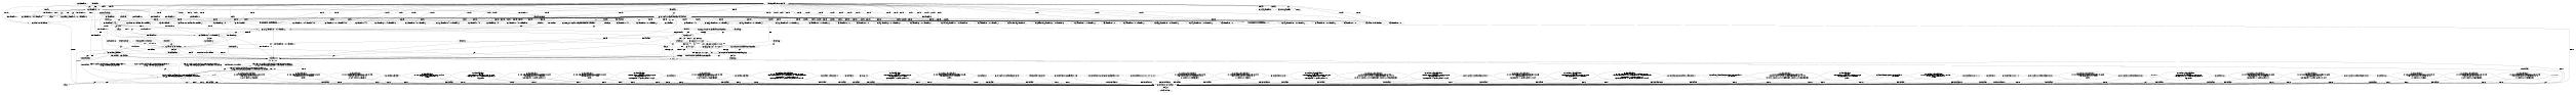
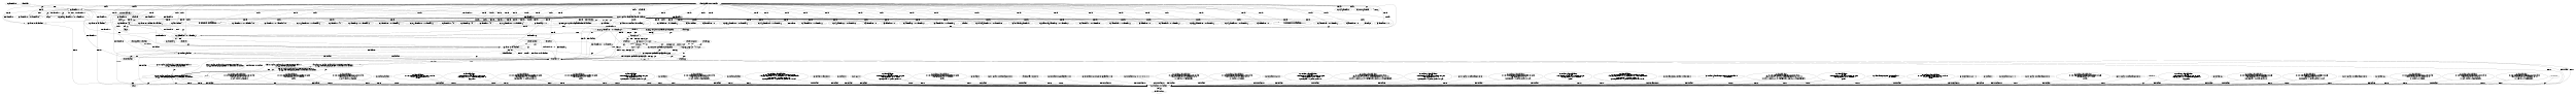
  digraph {
    fontname="DejaVu Sans"
    node [fontname="DejaVu Sans"]
    edge [fontname="DejaVu Sans"]
    n1 [label="(Call,req[offset + 3] << 8)"]
    n2 [label="(Call,and = (req[offset + 3] << 8) + req[offset + 4])"]
    n3 [label="(Call,(req[offset + 3] << 8) + req[offset + 4])"]
    n4 [label="(Call,memcpy(rsp, req, req_length))"]
    n5 [label="(MethodReturn,int)"]
    n6 [label="(Literal,8)"]
    n7 [label="(Call,data & and)"]
    n8 [label="(Block,)"]
    n9 [label="(Call,req[offset + 4])"]
    n10 [label="(Call,rsp_length = req_length)"]
    n11 [label="(Call,send_msg(ctx, rsp, rsp_length))"]
    n12 [label="(Identifier,req_length)"]
    n13 [label="(Return,return (ctx->backend->backend_type == _MODBUS_BACKEND_TYPE_RTU &&\n            slave == MODBUS_BROADCAST_ADDRESS) ? 0 : send_msg(ctx, rsp, rsp_length);)"]
    n14 [label="(Call,ctx->backend->prepare_response_tid(req, &req_length))"]
    n15 [label="(Call,nb = (req[offset + 3] << 8) + req[offset + 4])"]
    n16 [label="(Call,or = (req[offset + 5] << 8) + req[offset + 6])"]
    n17 [label="(Call,(req[offset + 3] << 8) + req[offset + 4])"]
    n18 [label="(Call,(req[offset + 7] << 8) + req[offset + 8])"]
    n19 [label="(Call,mb_mapping->tab_registers[i] =\n                    (req[offset + j] << 8) + req[offset + j + 1])"]
    n20 [label="(Call,(req[offset + j] << 8) + req[offset + j + 1])"]
    n21 [label="(Call,(req[offset + j] << 8) + req[offset + j + 1])"]
    n22 [label="(Call,req[offset + j] << 8)"]
    n23 [label="(Call,nb = (req[offset + 3] << 8) + req[offset + 4])"]
    n24 [label="(Call,req[offset + j] << 8)"]
    n25 [label="(Call,sft.t_id = ctx->backend->prepare_response_tid(req, &req_length))"]
    n26 [label="(Call,(req[offset + 3] << 8) + req[offset + 4])"]
    n27 [label="(Call,&req_length)"]
    n28 [label="(Call,(req[offset + 5] << 8) + req[offset + 6])"]
    n29 [label="(Call,address_write = (req[offset + 5] << 8) + req[offset + 6])"]
    n30 [label="(Call,memcpy(rsp, req, req_length))"]
    n31 [label="(Call,req[offset + 3] << 8)"]
    n32 [label="(Call,nb = (req[offset + 3] << 8) + req[offset + 4])"]
    n33 [label="(Call,(req[offset + 5] << 8) + req[offset + 6])"]
    n34 [label="(Call,(req[offset + 3] << 8) + req[offset + 4])"]
    n35 [label="(Call,memcpy(rsp + rsp_length, req + rsp_length, 4))"]
    n36 [label="(Call,req[offset + 7] << 8)"]
    n37 [label="(Call,req[offset + 5] << 8)"]
    n38 [label="(Call,(req[offset + 3] << 8) + req[offset + 4])"]
    n39 [label="(Call,req[offset + 3] << 8)"]
    n40 [label="(Call,req + rsp_length)"]
    n41 [label="(Call,data = (req[offset + 3] << 8) + req[offset + 4])"]
    n42 [label="(Call,nb = (req[offset + 3] << 8) + req[offset + 4])"]
    n43 [label="(Call,req[offset + 3] << 8)"]
    n44 [label="(Call,req[offset + 5] << 8)"]
    n45 [label="(Call,memcpy(rsp + rsp_length, req + rsp_length, 4))"]
    n46 [label="(Call,req[offset + 3] << 8)"]
    n47 [label="(Call,nb_write = (req[offset + 7] << 8) + req[offset + 8])"]
    n48 [label="(Call,req + rsp_length)"]
    n49 [label="(Call,nb_write_bytes = req[offset + 9])"]
    n50 [label="(Call,(req[offset + 3] << 8) + req[offset + 4])"]
    n51 [label="(Call,req[offset + 3] << 8)"]
    n52 [label="(Call,(req[offset + 3] << 8) + req[offset + 4])"]
    n53 [label="(Call,data = (req[offset + 3] << 8) + req[offset + 4])"]
    n54 [label="(Call,memcpy(rsp, req, req_length))"]
    n55 [label="(Call,nb = (req[offset + 3] << 8) + req[offset + 4])"]
    n56 [label="(Call,mb_mapping->tab_registers[i] =\n                    (req[offset + j] << 8) + req[offset + j + 1])"]
    n57 [label="(Call,(req[offset + 3] << 8) + req[offset + 4])"]
    n58 [label="(Call,req[offset + 3] << 8)"]
    n59 [label="(Call,req[offset + 3] << 8)"]
    n60 [label="(Call,req[offset + 1] << 8)"]
    n61 [label="(Call,(req[offset + 1] << 8) + req[offset + 2])"]
    n62 [label="(Literal,8)"]
    n63 [label="(Call,address = (req[offset + 1] << 8) + req[offset + 2])"]
    n64 [label="(MethodParameterIn,const uint8_t *req)"]
    n65 [label="(Call,slave = req[offset - 1])"]
    n66 [label="(Call,function = req[offset])"]
    1000114
    n68 [label="(ControlStructure,break;)"]
    n69 [label="(Call,(data & and) | (or & (~and)))"]
    n70 [label="(Identifier,and)"]
    n71 [label="(Call,data = (data & and) | (or & (~and)))"]
    n72 [label="(Call,or & (~and))"]
    n73 [label="(Call,mb_mapping->tab_registers[mapping_address] = data)"]
    n74 [label="(Identifier,data)"]
    n75 [label="(Identifier,req_length)"]
    n76 [label="(Call,(ctx->backend->backend_type == _MODBUS_BACKEND_TYPE_RTU &&\n            slave == MODBUS_BROADCAST_ADDRESS) ? 0 : send_msg(ctx, rsp, rsp_length))"]
    n77 [label="(Identifier,rsp_length)"]
    n78 [label="(Literal,0)"]
    n79 [label="(Block,)"]
    n80 [label="(Call,rsp_length = response_exception(\n                ctx, &sft, MODBUS_EXCEPTION_ILLEGAL_DATA_VALUE, rsp, TRUE,\n                \"Illegal nb of values %d in %s (max %d)\n\",\n                nb, name, MODBUS_MAX_READ_BITS))"]
    n81 [label="(Call,response_exception(\n                ctx, &sft, MODBUS_EXCEPTION_ILLEGAL_DATA_ADDRESS, rsp, FALSE,\n                \"Illegal data address 0x%0X in write_register\n\",\n                address))"]
    n82 [label="(Call,response_exception(\n                ctx, &sft, MODBUS_EXCEPTION_ILLEGAL_DATA_VALUE, rsp, TRUE,\n                \"Illegal nb of values %d in %s (max %d)\n\",\n                nb, name, MODBUS_MAX_READ_BITS))"]
    n83 [label="(Call,rsp_length = req_length)"]
    n84 [label="(Identifier,mb_mapping)"]
    n85 [label="(Call,response_exception(\n            ctx, &sft, MODBUS_EXCEPTION_ILLEGAL_FUNCTION, rsp, TRUE,\n            \"Unknown Modbus function code: 0x%0X\n\", function))"]
    n86 [label="(Call,response_exception(\n                    ctx, &sft,\n                    MODBUS_EXCEPTION_ILLEGAL_DATA_VALUE, rsp, FALSE,\n                    \"Illegal data value 0x%0X in write_bit request at address %0X\n\",\n                    data, address))"]
    n87 [label="(Call,response_exception(\n                ctx, &sft, MODBUS_EXCEPTION_ILLEGAL_DATA_ADDRESS, rsp, FALSE,\n                \"Illegal data address 0x%0X in write_registers\n\",\n                mapping_address < 0 ? address : address + nb))"]
    n88 [label="(Call,response_exception(\n                ctx, &sft, MODBUS_EXCEPTION_ILLEGAL_DATA_ADDRESS, rsp, FALSE,\n                \"Illegal data address 0x%0X in write_bit\n\",\n                address))"]
    n89 [label="(Identifier,data)"]
    n90 [label="(Call,response_exception(\n                ctx, &sft,\n                MODBUS_EXCEPTION_ILLEGAL_DATA_ADDRESS, rsp, FALSE,\n                \"Illegal data address 0x%0X in %s\n\",\n                mapping_address < 0 ? address : address + nb, name))"]
    n91 [label="(Call,rsp_length++)"]
    n92 [label="(Call,response_exception(\n                ctx, &sft, MODBUS_EXCEPTION_ILLEGAL_DATA_VALUE, rsp, TRUE,\n                \"Illegal nb of values %d in %s (max %d)\n\",\n                nb, name, MODBUS_MAX_READ_REGISTERS))"]
    n93 [label="(Call,rsp_length = req_length)"]
    n94 [label="(Identifier,or)"]
    n95 [label="(Call,rsp_length = response_exception(\n                ctx, &sft, MODBUS_EXCEPTION_ILLEGAL_DATA_ADDRESS, rsp, FALSE,\n                \"Illegal data read address 0x%0X or write address 0x%0X write_and_read_registers\n\",\n                mapping_address < 0 ? address : address + nb,\n                mapping_address_write < 0 ? address_write : address_write + nb_write))"]
    n96 [label="(Call,rsp_length - byte_count_pos - 1)"]
    n97 [label="(Call,data = mb_mapping->tab_registers[mapping_address])"]
    n98 [label="(Call,rsp_length++)"]
    n99 [label="(Call,ctx == NULL)"]
    n100 [label="(Call,response_exception(\n                ctx, &sft,\n                MODBUS_EXCEPTION_ILLEGAL_DATA_ADDRESS, rsp, FALSE,\n                \"Illegal data address 0x%0X in write_bits\n\",\n                mapping_address < 0 ? address : address + nb))"]
    n101 [label="(Call,rsp_length = response_exception(\n                ctx, &sft, MODBUS_EXCEPTION_ILLEGAL_DATA_ADDRESS, rsp, FALSE,\n                \"Illegal data address 0x%0X in write_register\n\",\n                address))"]
    n102 [label="(Call,rsp_length++)"]
    n103 [label="(Call,ctx->backend->build_response_basis(&sft, rsp))"]
    n104 [label="(MethodParameterIn,modbus_t *ctx)"]
    n105 [label="(Call,rsp[rsp_length++] = tab_registers[i] & 0xFF)"]
    n106 [label="(Call,rsp[rsp_length++] = mb_mapping->tab_registers[i] & 0xFF)"]
    n107 [label="(Call,rsp[rsp_length++] = (nb / 8) + ((nb % 8) ? 1 : 0))"]
    n108 [label="(Call,rsp_length = response_exception(\n                 ctx, &sft, MODBUS_EXCEPTION_ILLEGAL_DATA_VALUE, rsp, TRUE,\n                 \"Illegal number of values %d in write_registers (max %d)\n\",\n                nb, MODBUS_MAX_WRITE_REGISTERS))"]
    n109 [label="(Call,rsp_length = response_exception(\n                ctx, &sft, MODBUS_EXCEPTION_ILLEGAL_DATA_VALUE, rsp, TRUE,\n                \"Illegal number of values %d in write_bits (max %d)\n\",\n                nb, MODBUS_MAX_WRITE_BITS))"]
    n110 [label="(MethodParameterIn,int req_length)"]
    n111 [label="(Call,rsp[rsp_length++] = 0xFF)"]
    n112 [label="(Call,rsp_length = response_exception(\n                ctx, &sft,\n                MODBUS_EXCEPTION_ILLEGAL_DATA_ADDRESS, rsp, FALSE,\n                \"Illegal data address 0x%0X in write_bits\n\",\n                mapping_address < 0 ? address : address + nb))"]
    n113 [label="(Call,ctx->backend->backend_type == _MODBUS_BACKEND_TYPE_RTU &&\n            slave == MODBUS_BROADCAST_ADDRESS)"]
    n114 [label="(Identifier,rsp)"]
    n115 [label="(Call,rsp_length = response_exception(\n                ctx, &sft, MODBUS_EXCEPTION_ILLEGAL_DATA_VALUE, rsp, TRUE,\n                \"Illegal nb of values (W%d, R%d) in write_and_read_registers (max W%d, R%d)\n\",\n                nb_write, nb, MODBUS_MAX_WR_WRITE_REGISTERS, MODBUS_MAX_WR_READ_REGISTERS))"]
    n116 [label="(Call,rsp_length = response_exception(\n                ctx, &sft,\n                MODBUS_EXCEPTION_ILLEGAL_DATA_ADDRESS, rsp, FALSE,\n                \"Illegal data address 0x%0X in %s\n\",\n                mapping_address < 0 ? address : address + nb, name))"]
    n117 [label="(Identifier,data)"]
    n118 [label="(Identifier,or)"]
    n119 [label="(Identifier,req)"]
    n120 [label="(Call,ctx->backend->build_response_basis(&sft, rsp))"]
    n121 [label="(Call,rsp_length = response_exception(\n                ctx, &sft, MODBUS_EXCEPTION_ILLEGAL_DATA_ADDRESS, rsp, FALSE,\n                \"Illegal data address 0x%0X in %s\n\",\n                mapping_address < 0 ? address : address + nb, name))"]
    n122 [label="(Call,rsp_length = response_exception(\n                ctx, &sft,\n                MODBUS_EXCEPTION_ILLEGAL_DATA_ADDRESS, rsp, FALSE,\n                \"Illegal data address 0x%0X in write_register\n\",\n                address))"]
    n123 [label="(Call,response_exception(\n                ctx, &sft, MODBUS_EXCEPTION_ILLEGAL_DATA_ADDRESS, rsp, FALSE,\n                \"Illegal data read address 0x%0X or write address 0x%0X write_and_read_registers\n\",\n                mapping_address < 0 ? address : address + nb,\n                mapping_address_write < 0 ? address_write : address_write + nb_write))"]
    n124 [label="(Call,rsp[byte_count_pos] = rsp_length - byte_count_pos - 1)"]
    n125 [label="(Call,rsp_length = response_io_status(tab_bits, mapping_address, nb,\n                                            rsp, rsp_length))"]
    n126 [label="(Call,response_exception(\n                ctx, &sft, MODBUS_EXCEPTION_ILLEGAL_DATA_VALUE, rsp, TRUE,\n                \"Illegal nb of values (W%d, R%d) in write_and_read_registers (max W%d, R%d)\n\",\n                nb_write, nb, MODBUS_MAX_WR_WRITE_REGISTERS, MODBUS_MAX_WR_READ_REGISTERS))"]
    n127 [label="(Call,response_exception(\n                ctx, &sft,\n                MODBUS_EXCEPTION_ILLEGAL_DATA_ADDRESS, rsp, FALSE,\n                \"Illegal data address 0x%0X in write_register\n\",\n                address))"]
    n128 [label="(Call,response_io_status(tab_bits, mapping_address, nb,\n                                            rsp, rsp_length))"]
    n129 [label="(Call,rsp_length = response_exception(\n            ctx, &sft, MODBUS_EXCEPTION_ILLEGAL_FUNCTION, rsp, TRUE,\n            \"Unknown Modbus function code: 0x%0X\n\", function))"]
    n130 [label="(Call,rsp[rsp_length++] = nb << 1)"]
    n131 [label="(Call,rsp_length++)"]
    n132 [label="(Call,rsp[rsp_length++] = nb << 1)"]
    n133 [label="(Call,ctx->backend->build_response_basis(&sft, rsp))"]
    n134 [label="(Call,rsp_length = response_exception(\n                ctx, &sft, MODBUS_EXCEPTION_ILLEGAL_DATA_ADDRESS, rsp, FALSE,\n                \"Illegal data address 0x%0X in write_bit\n\",\n                address))"]
    n135 [label="(Call,ctx->backend->build_response_basis(&sft, rsp))"]
    n136 [label="(Identifier,req)"]
    n137 [label="(Call,mb_mapping->tab_registers[mapping_address])"]
    n138 [label="(Identifier,rsp)"]
    n139 [label="(Call,rsp_length = response_exception(\n                    ctx, &sft,\n                    MODBUS_EXCEPTION_ILLEGAL_DATA_VALUE, rsp, FALSE,\n                    \"Illegal data value 0x%0X in write_bit request at address %0X\n\",\n                    data, address))"]
    n140 [label="(Call,req[offset + 3])"]
    n141 [label="(Identifier,rsp_length)"]
    n142 [label="(Call,rsp_length += 4)"]
    n143 [label="(Call,req[offset + 1])"]
    n144 [label="(Call,rsp_length = response_exception(\n                ctx, &sft, MODBUS_EXCEPTION_ILLEGAL_DATA_ADDRESS, rsp, FALSE,\n                \"Illegal data address 0x%0X in write_registers\n\",\n                mapping_address < 0 ? address : address + nb))"]
    n145 [label="(Identifier,req)"]
    n146 [label="(Identifier,req)"]
    n147 [label="(Call,response_exception(\n                ctx, &sft, MODBUS_EXCEPTION_ILLEGAL_DATA_ADDRESS, rsp, FALSE,\n                \"Illegal data address 0x%0X in %s\n\",\n                mapping_address < 0 ? address : address + nb, name))"]
    n148 [label="(Identifier,and)"]
    n149 [label="(Call,ctx->backend->build_response_basis(&sft, rsp))"]
    n150 [label="(Call,rsp_length += 4)"]
    n151 [label="(Call,response_exception(\n                ctx, &sft, MODBUS_EXCEPTION_ILLEGAL_DATA_VALUE, rsp, TRUE,\n                \"Illegal number of values %d in write_bits (max %d)\n\",\n                nb, MODBUS_MAX_WRITE_BITS))"]
    n152 [label="(Call,rsp_length = response_exception(\n                ctx, &sft, MODBUS_EXCEPTION_ILLEGAL_DATA_VALUE, rsp, TRUE,\n                \"Illegal nb of values %d in %s (max %d)\n\",\n                nb, name, MODBUS_MAX_READ_REGISTERS))"]
    n153 [label="(Call,response_exception(\n                 ctx, &sft, MODBUS_EXCEPTION_ILLEGAL_DATA_VALUE, rsp, TRUE,\n                 \"Illegal number of values %d in write_registers (max %d)\n\",\n                nb, MODBUS_MAX_WRITE_REGISTERS))"]
    n154 [label="(Unknown,ctx)"]
    n1 -> n2 [label="DDG: req[offset + 3]"]
    n1 -> n2 [label="DDG: 8"]
    n1 -> n3 [label="AST: "]
    n1 -> n3 [label="DDG: req[offset + 3]"]
    n1 -> n3 [label="DDG: 8"]
    n1 -> n4 [label="DDG: req[offset + 3]"]
    n1 -> n5 [label="DDG: req[offset + 3]"]
    n1 -> n6 [label="CFG: "]
    n2 -> n3 [label="CFG: "]
    n2 -> n5 [label="DDG: (req[offset + 3] << 8) + req[offset + 4]"]
    n2 -> n7 [label="DDG: and"]
    n2 -> n8 [label="AST: "]
    n3 -> n2 [label="AST: "]
    n3 -> n5 [label="DDG: req[offset + 3] << 8"]
    n3 -> n5 [label="DDG: req[offset + 4]"]
    n3 -> n9 [label="CFG: "]
    n4 -> n5 [label="DDG: rsp"]
    n4 -> n5 [label="DDG: req"]
    n4 -> n5 [label="DDG: memcpy(rsp, req, req_length)"]
    n4 -> n8 [label="AST: "]
    n4 -> n10 [label="DDG: req_length"]
    n4 -> n11 [label="DDG: rsp"]
    n4 -> n12 [label="CFG: "]
    n5 -> n13 [label="CFG: "]
    n6 -> n1 [label="AST: "]
    n7 -> n5 [label="DDG: and"]
    n7 -> n69 [label="AST: "]
    n7 -> n69 [label="DDG: data"]
    n7 -> n69 [label="DDG: and"]
    n7 -> n70 [label="CFG: "]
    n9 -> n3 [label="AST: "]
    n10 -> n5 [label="DDG: rsp_length"]
    n10 -> n5 [label="DDG: req_length"]
    n10 -> n8 [label="AST: "]
    n10 -> n11 [label="DDG: rsp_length"]
    n10 -> n75 [label="CFG: "]
    n11 -> n5 [label="DDG: rsp"]
    n11 -> n5 [label="DDG: rsp_length"]
    n11 -> n5 [label="DDG: ctx"]
    n11 -> n76 [label="AST: "]
    n11 -> n76 [label="DDG: ctx"]
    n11 -> n76 [label="DDG: rsp"]
    n11 -> n76 [label="DDG: rsp_length"]
    n11 -> n77 [label="CFG: "]
    n12 -> n4 [label="AST: "]
    n13 -> n5 [label="DDG: <RET>"]
    n13 -> n76 [label="CFG: "]
    n13 -> n79 [label="AST: "]
    n14 -> n1 [label="DDG: req"]
    n14 -> n2 [label="DDG: rsp_length"]
    n14 -> n3 [label="DDG: req"]
    n14 -> n4 [label="DDG: req"]
    n14 -> n5 [label="DDG: req"]
    n14 -> n5 [label="DDG: &req_length"]
    n14 -> n15 [label="DDG: req"]
    n14 -> n16 [label="DDG: req"]
    n14 -> n17 [label="DDG: req"]
    n14 -> n18 [label="DDG: req"]
    n14 -> n19 [label="DDG: req"]
    n14 -> n20 [label="DDG: req"]
    n14 -> n21 [label="DDG: req"]
    n14 -> n22 [label="DDG: req"]
    n14 -> n23 [label="DDG: req"]
    n14 -> n24 [label="DDG: req"]
    n14 -> n25 [label="AST: "]
    n14 -> n25 [label="DDG: req"]
    n14 -> n25 [label="DDG: &req_length"]
    n14 -> n26 [label="DDG: req"]
    n14 -> n27 [label="CFG: "]
    n14 -> n28 [label="DDG: req"]
    n14 -> n29 [label="DDG: req"]
    n14 -> n30 [label="DDG: req"]
    n14 -> n31 [label="DDG: req"]
    n14 -> n32 [label="DDG: req"]
    n14 -> n33 [label="DDG: req"]
    n14 -> n34 [label="DDG: req"]
    n14 -> n35 [label="DDG: req"]
    n14 -> n36 [label="DDG: req"]
    n14 -> n37 [label="DDG: req"]
    n14 -> n38 [label="DDG: req"]
    n14 -> n39 [label="DDG: req"]
    n14 -> n40 [label="DDG: req"]
    n14 -> n41 [label="DDG: req"]
    n14 -> n42 [label="DDG: req"]
    n14 -> n43 [label="DDG: req"]
    n14 -> n44 [label="DDG: req"]
    n14 -> n45 [label="DDG: req"]
    n14 -> n46 [label="DDG: req"]
    n14 -> n47 [label="DDG: req"]
    n14 -> n48 [label="DDG: req"]
    n14 -> n49 [label="DDG: req"]
    n14 -> n50 [label="DDG: req"]
    n14 -> n51 [label="DDG: req"]
    n14 -> n52 [label="DDG: req"]
    n14 -> n53 [label="DDG: req"]
    n14 -> n54 [label="DDG: req"]
    n14 -> n55 [label="DDG: req"]
    n14 -> n56 [label="DDG: req"]
    n14 -> n57 [label="DDG: req"]
    n14 -> n58 [label="DDG: req"]
    n14 -> n59 [label="DDG: req"]
    n25 -> n14 [label="CFG: "]
    n27 -> n14 [label="AST: "]
    n30 -> n11 [label="DDG: rsp"]
    n44 -> n4 [label="DDG: req[offset + 5]"]
    n54 -> n11 [label="DDG: rsp"]
    n60 -> n4 [label="DDG: req[offset + 1]"]
    n60 -> n5 [label="DDG: req[offset + 1]"]
    n60 -> n14 [label="DDG: req[offset + 1]"]
    n60 -> n30 [label="DDG: req[offset + 1]"]
    n60 -> n35 [label="DDG: req[offset + 1]"]
    n60 -> n40 [label="DDG: req[offset + 1]"]
    n60 -> n45 [label="DDG: req[offset + 1]"]
    n60 -> n48 [label="DDG: req[offset + 1]"]
    n60 -> n54 [label="DDG: req[offset + 1]"]
    n60 -> n61 [label="AST: "]
    n60 -> n61 [label="DDG: req[offset + 1]"]
    n60 -> n61 [label="DDG: 8"]
    n60 -> n62 [label="CFG: "]
    n60 -> n63 [label="DDG: req[offset + 1]"]
    n60 -> n63 [label="DDG: 8"]
    n62 -> n60 [label="AST: "]
    n64 -> n1 [label="DDG: req"]
    n64 -> n2 [label="DDG: req"]
    n64 -> n3 [label="DDG: req"]
    n64 -> n4 [label="DDG: req"]
    n64 -> n5 [label="DDG: req"]
    n64 -> n14 [label="DDG: req"]
    n64 -> n15 [label="DDG: req"]
    n64 -> n16 [label="DDG: req"]
    n64 -> n17 [label="DDG: req"]
-   n84 -> n18 [label="DDG: req"]
+   n64 -> n18 [label="DDG: req"]
    n64 -> n19 [label="DDG: req"]
    n64 -> n20 [label="DDG: req"]
    n64 -> n21 [label="DDG: req"]
    n64 -> n22 [label="DDG: req"]
    n64 -> n23 [label="DDG: req"]
    n64 -> n24 [label="DDG: req"]
    n64 -> n26 [label="DDG: req"]
    n64 -> n28 [label="DDG: req"]
    n64 -> n29 [label="DDG: req"]
    n64 -> n30 [label="DDG: req"]
    n64 -> n31 [label="DDG: req"]
    n64 -> n32 [label="DDG: req"]
    n64 -> n33 [label="DDG: req"]
    n64 -> n34 [label="DDG: req"]
    n64 -> n35 [label="DDG: req"]
    n64 -> n36 [label="DDG: req"]
    n64 -> n37 [label="DDG: req"]
    n64 -> n38 [label="DDG: req"]
    n64 -> n39 [label="DDG: req"]
    n64 -> n40 [label="DDG: req"]
    n64 -> n41 [label="DDG: req"]
    n64 -> n42 [label="DDG: req"]
    n64 -> n43 [label="DDG: req"]
    n64 -> n44 [label="DDG: req"]
    n64 -> n45 [label="DDG: req"]
    n64 -> n46 [label="DDG: req"]
    n64 -> n47 [label="DDG: req"]
    n64 -> n48 [label="DDG: req"]
    n64 -> n49 [label="DDG: req"]
    n64 -> n50 [label="DDG: req"]
    n64 -> n51 [label="DDG: req"]
    n64 -> n52 [label="DDG: req"]
    n64 -> n53 [label="DDG: req"]
    n64 -> n54 [label="DDG: req"]
    n64 -> n55 [label="DDG: req"]
    n64 -> n56 [label="DDG: req"]
    n64 -> n57 [label="DDG: req"]
    n64 -> n58 [label="DDG: req"]
    n64 -> n59 [label="DDG: req"]
    n64 -> n60 [label="DDG: req"]
    n64 -> n61 [label="DDG: req"]
    n64 -> n65 [label="DDG: req"]
    n64 -> n66 [label="DDG: req"]
    n64 -> 1000114 [label="AST: "]
    n64 -> n68 [label="DDG: req"]
    n68 -> n10 [label="CFG: "]
    n69 -> n5 [label="DDG: or & (~and)"]
    n69 -> n5 [label="DDG: data & and"]
    n69 -> n71 [label="AST: "]
    n69 -> n71 [label="DDG: data & and"]
    n69 -> n71 [label="DDG: or & (~and)"]
    n69 -> n72 [label="CFG: "]
    n70 -> n7 [label="AST: "]
-   n71 -> n5 [label="DDG: (data & and) | (or & (~and))"]
    n71 -> n8 [label="AST: "]
    n71 -> n69 [label="CFG: "]
    n71 -> n73 [label="DDG: data"]
    n72 -> n69 [label="AST: "]
    n72 -> n69 [label="DDG: or"]
    n72 -> n69 [label="DDG: ~and"]
    n73 -> n5 [label="DDG: mb_mapping->tab_registers[mapping_address]"]
    n73 -> n5 [label="DDG: data"]
    n73 -> n8 [label="AST: "]
    n73 -> n74 [label="CFG: "]
    n74 -> n73 [label="AST: "]
    n75 -> n10 [label="AST: "]
    n76 -> n5 [label="DDG: ctx->backend->backend_type == _MODBUS_BACKEND_TYPE_RTU &&\n            slave == MODBUS_BROADCAST_ADDRESS"]
    n76 -> n5 [label="DDG: (ctx->backend->backend_type == _MODBUS_BACKEND_TYPE_RTU &&\n            slave == MODBUS_BROADCAST_ADDRESS) ? 0 : send_msg(ctx, rsp, rsp_length)"]
    n76 -> n5 [label="DDG: send_msg(ctx, rsp, rsp_length)"]
    n76 -> n11 [label="CFG: "]
    n76 -> n13 [label="AST: "]
    n76 -> n13 [label="DDG: (ctx->backend->backend_type == _MODBUS_BACKEND_TYPE_RTU &&\n            slave == MODBUS_BROADCAST_ADDRESS) ? 0 : send_msg(ctx, rsp, rsp_length)"]
    n76 -> n78 [label="CFG: "]
    n77 -> n11 [label="AST: "]
    n78 -> n76 [label="AST: "]
    n80 -> n11 [label="DDG: rsp_length"]
    n81 -> n11 [label="DDG: ctx"]
    n81 -> n11 [label="DDG: rsp"]
    n82 -> n11 [label="DDG: ctx"]
    n82 -> n11 [label="DDG: rsp"]
    n83 -> n11 [label="DDG: rsp_length"]
    n84 -> n71 [label="CFG: "]
    n85 -> n11 [label="DDG: ctx"]
    n85 -> n11 [label="DDG: rsp"]
    n86 -> n11 [label="DDG: ctx"]
    n86 -> n11 [label="DDG: rsp"]
    n87 -> n11 [label="DDG: ctx"]
    n87 -> n11 [label="DDG: rsp"]
    n88 -> n11 [label="DDG: ctx"]
    n88 -> n11 [label="DDG: rsp"]
    n89 -> n71 [label="AST: "]
    n90 -> n11 [label="DDG: ctx"]
    n90 -> n11 [label="DDG: rsp"]
    n91 -> n11 [label="DDG: rsp_length"]
    n92 -> n11 [label="DDG: ctx"]
    n92 -> n11 [label="DDG: rsp"]
    n93 -> n11 [label="DDG: rsp_length"]
    n94 -> n7 [label="CFG: "]
    n95 -> n11 [label="DDG: rsp_length"]
    n96 -> n11 [label="DDG: rsp_length"]
    n97 -> n7 [label="DDG: data"]
    n98 -> n11 [label="DDG: rsp_length"]
    n99 -> n11 [label="DDG: ctx"]
    n100 -> n11 [label="DDG: ctx"]
    n100 -> n11 [label="DDG: rsp"]
    n101 -> n11 [label="DDG: rsp_length"]
    n102 -> n11 [label="DDG: rsp_length"]
    n103 -> n11 [label="DDG: rsp"]
    n104 -> n11 [label="DDG: ctx"]
    n105 -> n11 [label="DDG: rsp[rsp_length++]"]
    n106 -> n11 [label="DDG: rsp[rsp_length++]"]
    n107 -> n11 [label="DDG: rsp[rsp_length++]"]
    n108 -> n11 [label="DDG: rsp_length"]
    n109 -> n11 [label="DDG: rsp_length"]
    n110 -> n4 [label="DDG: req_length"]
    n110 -> n10 [label="DDG: req_length"]
    n111 -> n11 [label="DDG: rsp[rsp_length++]"]
    n112 -> n11 [label="DDG: rsp_length"]
    n113 -> n76 [label="AST: "]
    n114 -> n4 [label="AST: "]
    n114 -> n73 [label="CFG: "]
    n115 -> n11 [label="DDG: rsp_length"]
    n116 -> n11 [label="DDG: rsp_length"]
    n117 -> n7 [label="AST: "]
    n118 -> n2 [label="CFG: "]
    n119 -> n14 [label="AST: "]
    n120 -> n11 [label="DDG: rsp"]
    n121 -> n11 [label="DDG: rsp_length"]
    n122 -> n11 [label="DDG: rsp_length"]
    n123 -> n11 [label="DDG: ctx"]
    n123 -> n11 [label="DDG: rsp"]
    n124 -> n11 [label="DDG: rsp[byte_count_pos]"]
    n125 -> n11 [label="DDG: rsp_length"]
    n126 -> n11 [label="DDG: ctx"]
    n126 -> n11 [label="DDG: rsp"]
    n127 -> n11 [label="DDG: ctx"]
    n127 -> n11 [label="DDG: rsp"]
    n128 -> n11 [label="DDG: rsp"]
    n129 -> n11 [label="DDG: rsp_length"]
    n130 -> n11 [label="DDG: rsp[rsp_length++]"]
    n131 -> n11 [label="DDG: rsp_length"]
    n132 -> n11 [label="DDG: rsp[rsp_length++]"]
    n133 -> n11 [label="DDG: rsp"]
    n134 -> n11 [label="DDG: rsp_length"]
    n135 -> n11 [label="DDG: rsp"]
    n136 -> n4 [label="AST: "]
    n137 -> n73 [label="AST: "]
    n138 -> n11 [label="AST: "]
    n139 -> n11 [label="DDG: rsp_length"]
    n140 -> n1 [label="AST: "]
    n141 -> n4 [label="CFG: "]
    n141 -> n10 [label="AST: "]
    n142 -> n11 [label="DDG: rsp_length"]
    n143 -> n60 [label="AST: "]
    n144 -> n11 [label="DDG: rsp_length"]
    n145 -> n60 [label="CFG: "]
    n146 -> n1 [label="CFG: "]
    n147 -> n11 [label="DDG: ctx"]
    n147 -> n11 [label="DDG: rsp"]
    n148 -> n2 [label="AST: "]
    n149 -> n11 [label="DDG: rsp"]
    n150 -> n11 [label="DDG: rsp_length"]
    n151 -> n11 [label="DDG: ctx"]
    n151 -> n11 [label="DDG: rsp"]
    n152 -> n11 [label="DDG: rsp_length"]
    n153 -> n11 [label="DDG: ctx"]
    n153 -> n11 [label="DDG: rsp"]
    n154 -> n11 [label="AST: "]
  }
